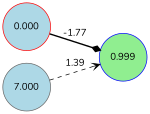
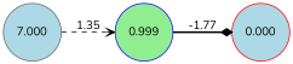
  digraph {
    fontname=Nunito
    rankdir=LR
    node [fillcolor=lightblue fontname=Nunito shape=circle style=filled]
    edge [fontname=Nunito]
    n1 [color=red label=0.000]
    n2 [color=blue fillcolor=lightgreen label=0.999]
    n3 [color=gray40 label=7.000]
-   n1 -> n2 [arrowhead=diamond label=-1.77 style=bold]
-   n3 -> n2 [arrowhead=vee label=1.39 style=dashed]
+   n2 -> n1 [arrowhead=diamond label=-1.77 style=bold]
+   n3 -> n2 [arrowhead=vee label=1.35 style=dashed]
  }
